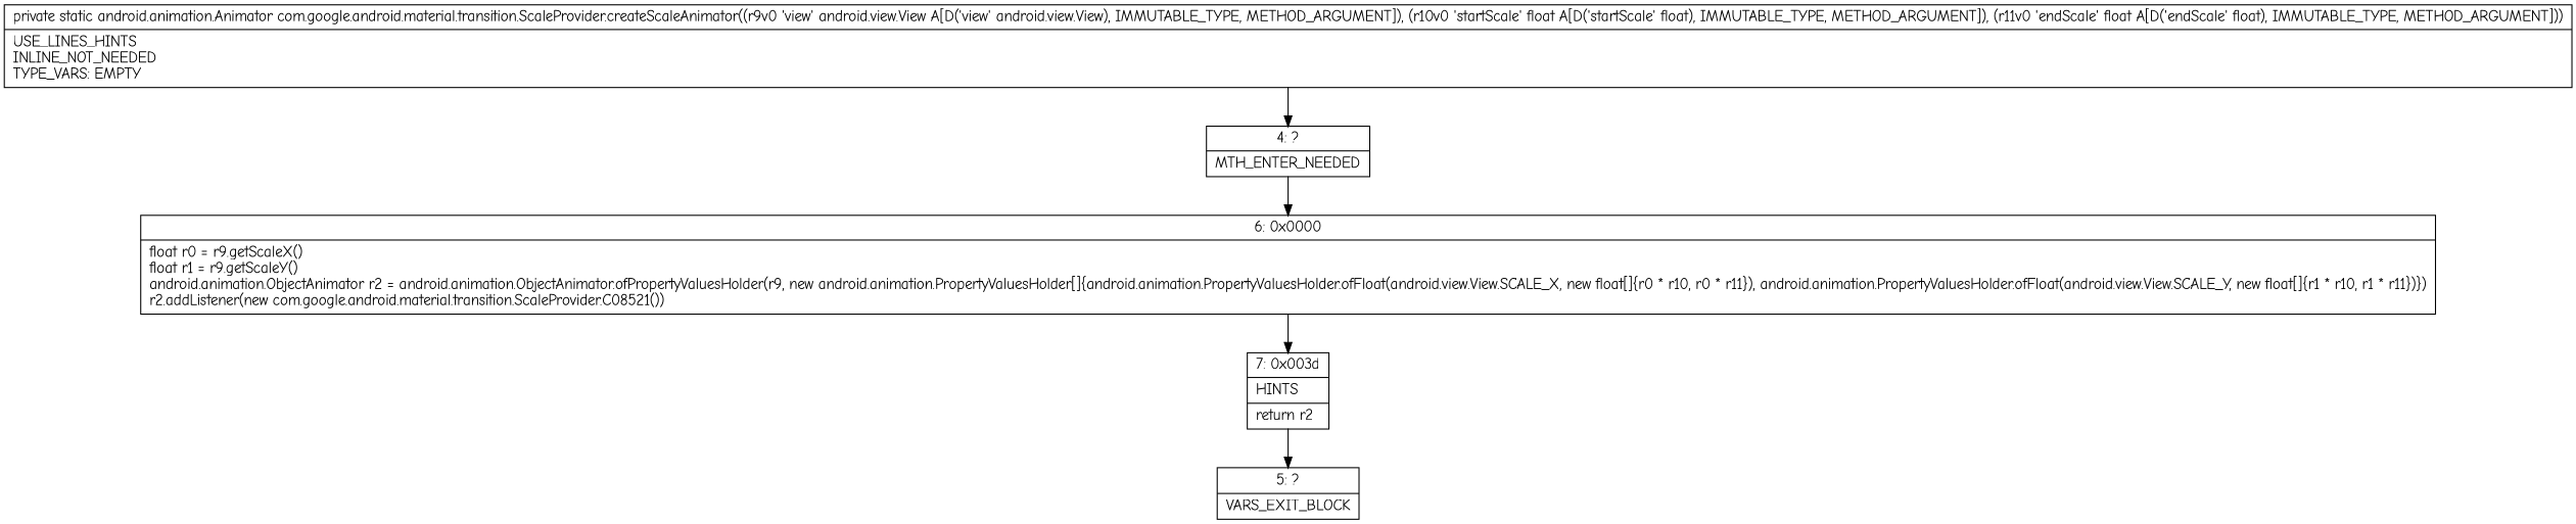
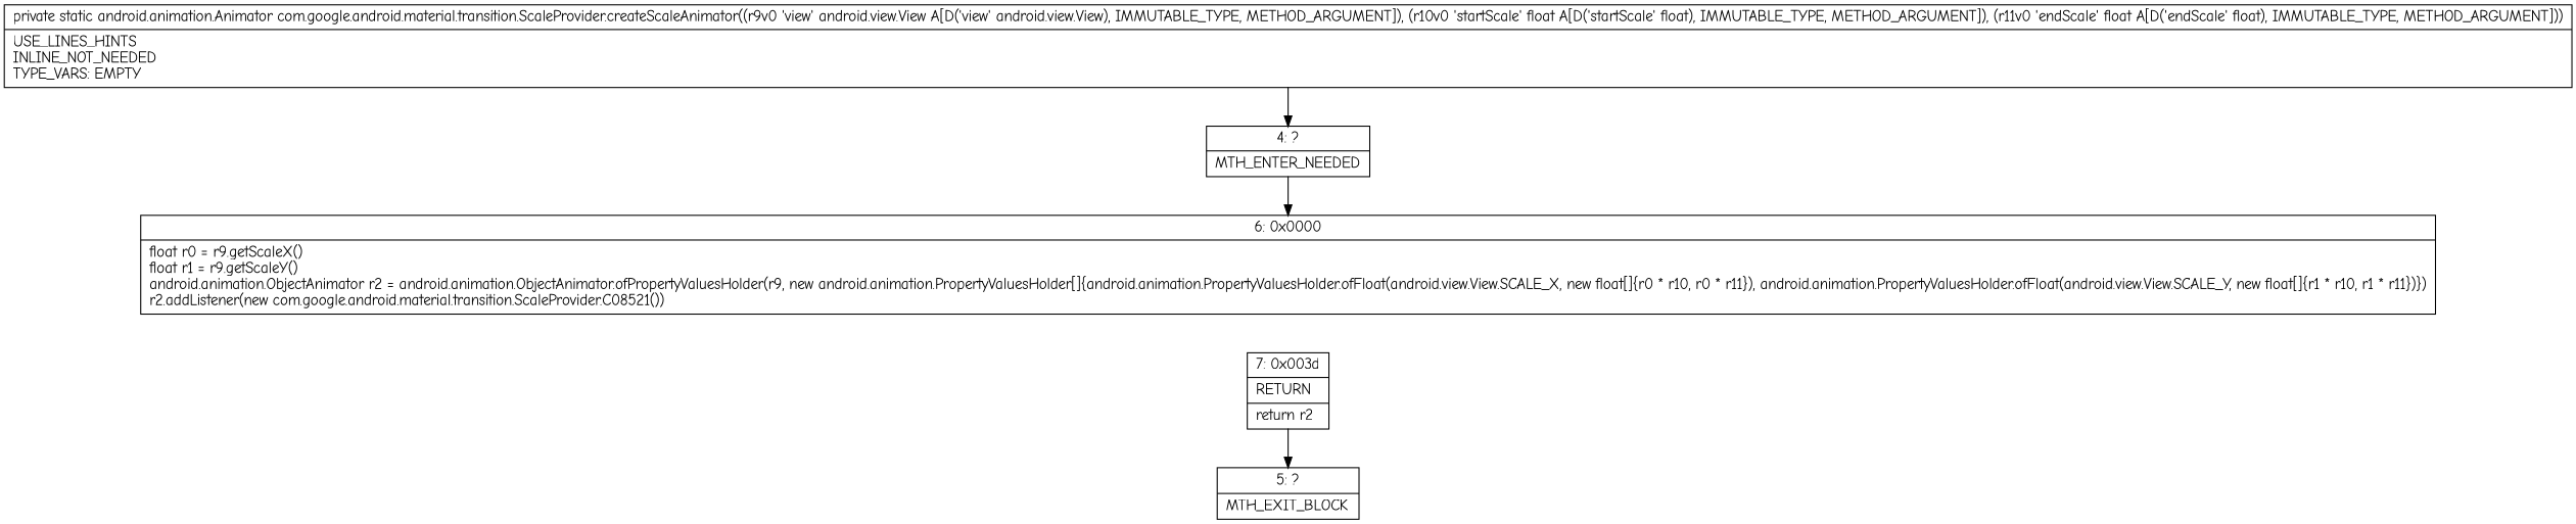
  digraph {
    fontname="Comic Neue"
    node [fontname="Comic Neue" shape=record]
    edge [fontname="Comic Neue"]
    n1 [label="{4\:\ ?|MTH_ENTER_NEEDED\l}"]
    n2 [label="{6\:\ 0x0000|float r0 = r9.getScaleX()\lfloat r1 = r9.getScaleY()\landroid.animation.ObjectAnimator r2 = android.animation.ObjectAnimator.ofPropertyValuesHolder(r9, new android.animation.PropertyValuesHolder[]\{android.animation.PropertyValuesHolder.ofFloat(android.view.View.SCALE_X, new float[]\{r0 * r10, r0 * r11\}), android.animation.PropertyValuesHolder.ofFloat(android.view.View.SCALE_Y, new float[]\{r1 * r10, r1 * r11\})\})\lr2.addListener(new com.google.android.material.transition.ScaleProvider.C08521())\l}"]
-   n3 [label="{7\:\ 0x003d|HINTS\l|return r2\l}"]
-   n4 [label="{5\:\ ?|VARS_EXIT_BLOCK\l}"]
+   n3 [label="{7\:\ 0x003d|RETURN\l|return r2\l}"]
+   n4 [label="{5\:\ ?|MTH_EXIT_BLOCK\l}"]
    n5 [label="{private static android.animation.Animator com.google.android.material.transition.ScaleProvider.createScaleAnimator((r9v0 'view' android.view.View A[D('view' android.view.View), IMMUTABLE_TYPE, METHOD_ARGUMENT]), (r10v0 'startScale' float A[D('startScale' float), IMMUTABLE_TYPE, METHOD_ARGUMENT]), (r11v0 'endScale' float A[D('endScale' float), IMMUTABLE_TYPE, METHOD_ARGUMENT]))  | USE_LINES_HINTS\lINLINE_NOT_NEEDED\lTYPE_VARS: EMPTY\l}"]
    n1 -> n2
-   n2 -> n3
    n3 -> n4
    n5 -> n1
  }
